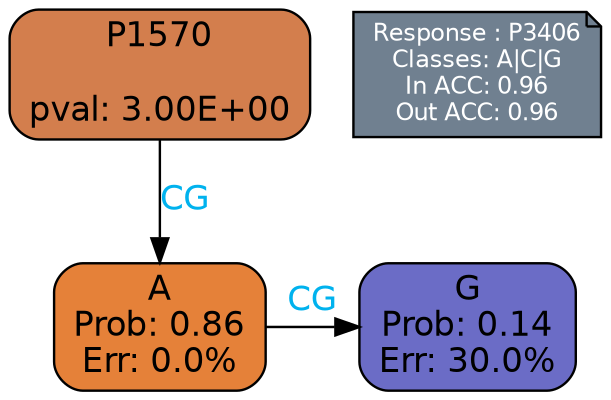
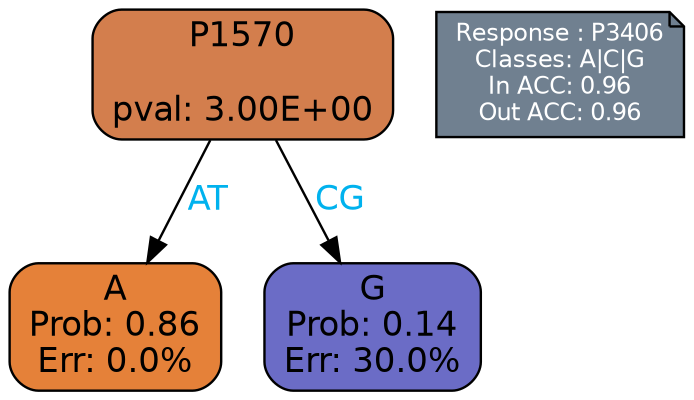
  digraph {
    ranksep=equally
    splines=polylines
    node [color=black fontname=helvetica shape=box style="filled, rounded"]
    edge [fontcolor=deepskyblue2 fontname=helvetica]
    n1 [fillcolor="#e58139" label="A\nProb: 0.86\nErr: 0.0%"]
    n2 [fillcolor="#6b6cc6" label="G\nProb: 0.14\nErr: 30.0%"]
    n3 [align=left fillcolor=slategray fontcolor=white fontsize=10 label="Response : P3406\nClasses: A|C|G\nIn ACC: 0.96\nOut ACC: 0.96\n" shape=note style=filled]
    n4 [fillcolor="#d37e4d" label="P1570\n\npval: 3.00E+00"]
    subgraph sub_1 {
      rank=same
      n1
      n2
    }
    subgraph sub_2 {
      rank=same
      n3
      n4
    }
-   n4 -> n1 [label=CG]
-   n1 -> n2 [label=CG]
+   n4 -> n1 [label=AT]
+   n4 -> n2 [label=CG]
  }
